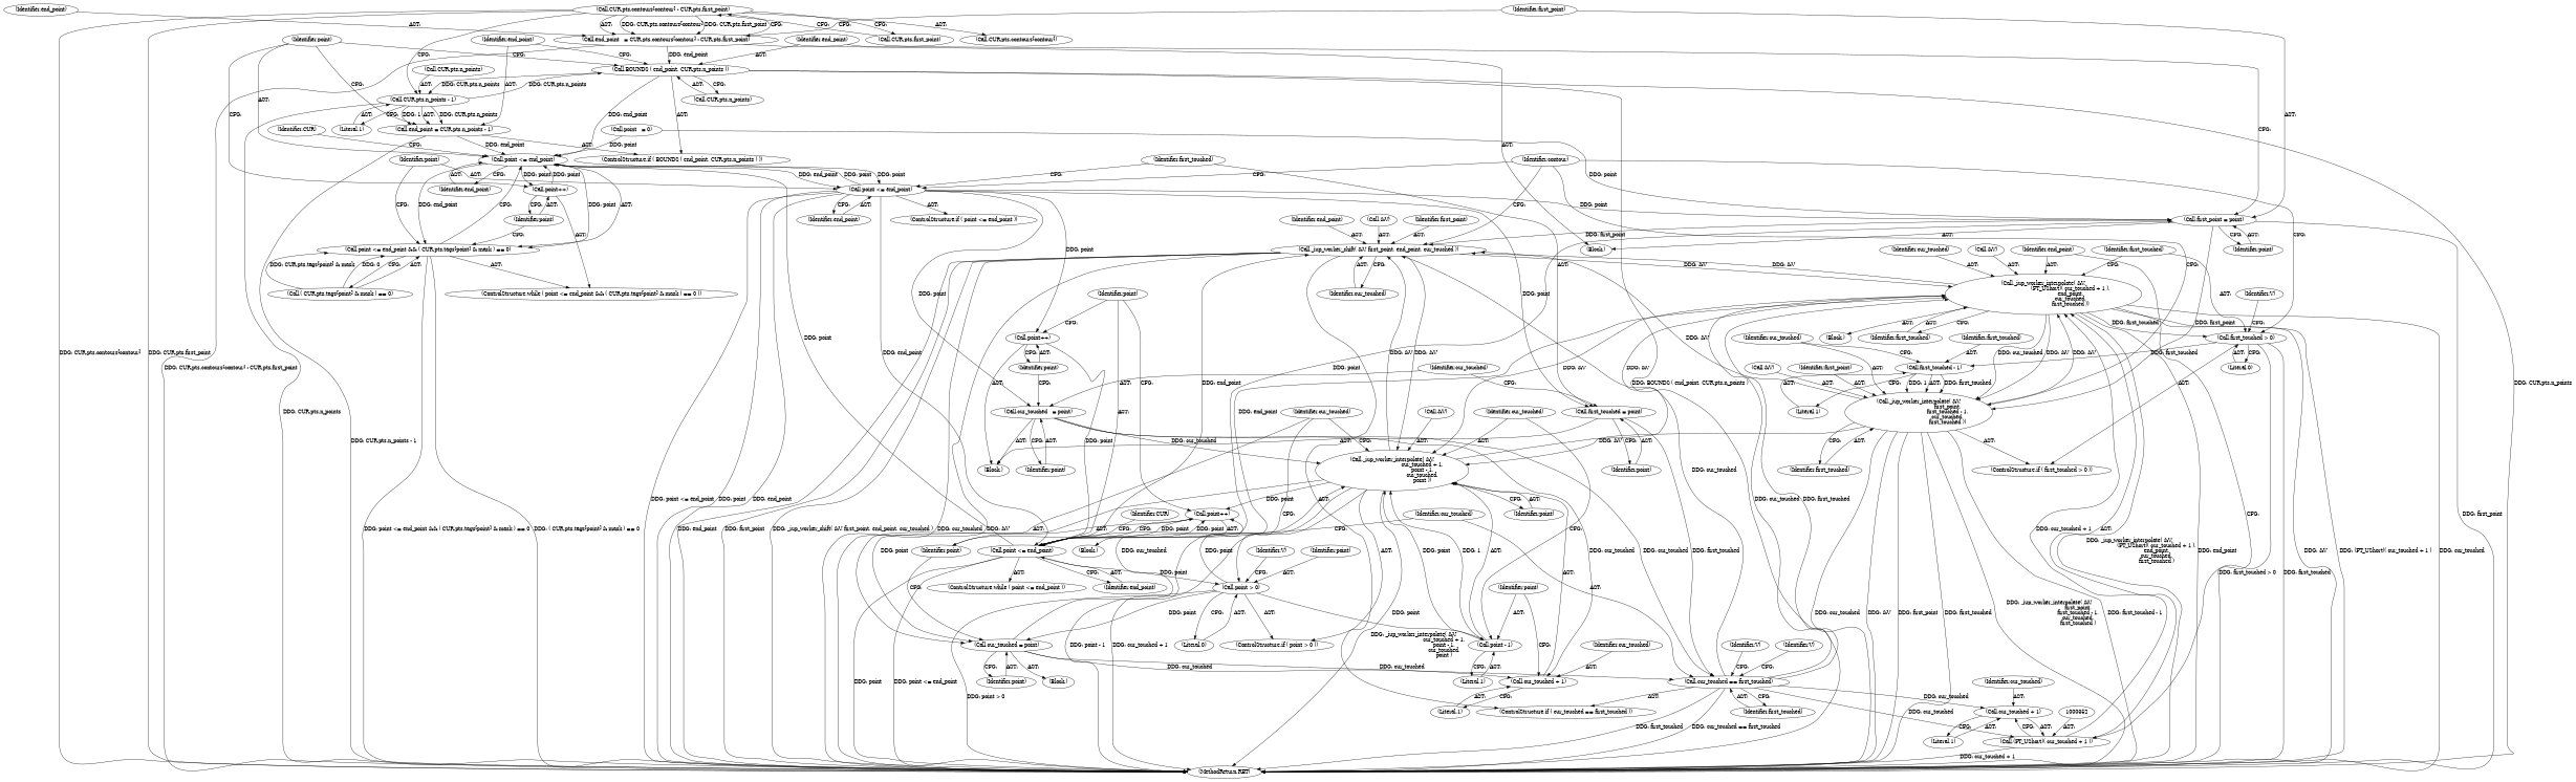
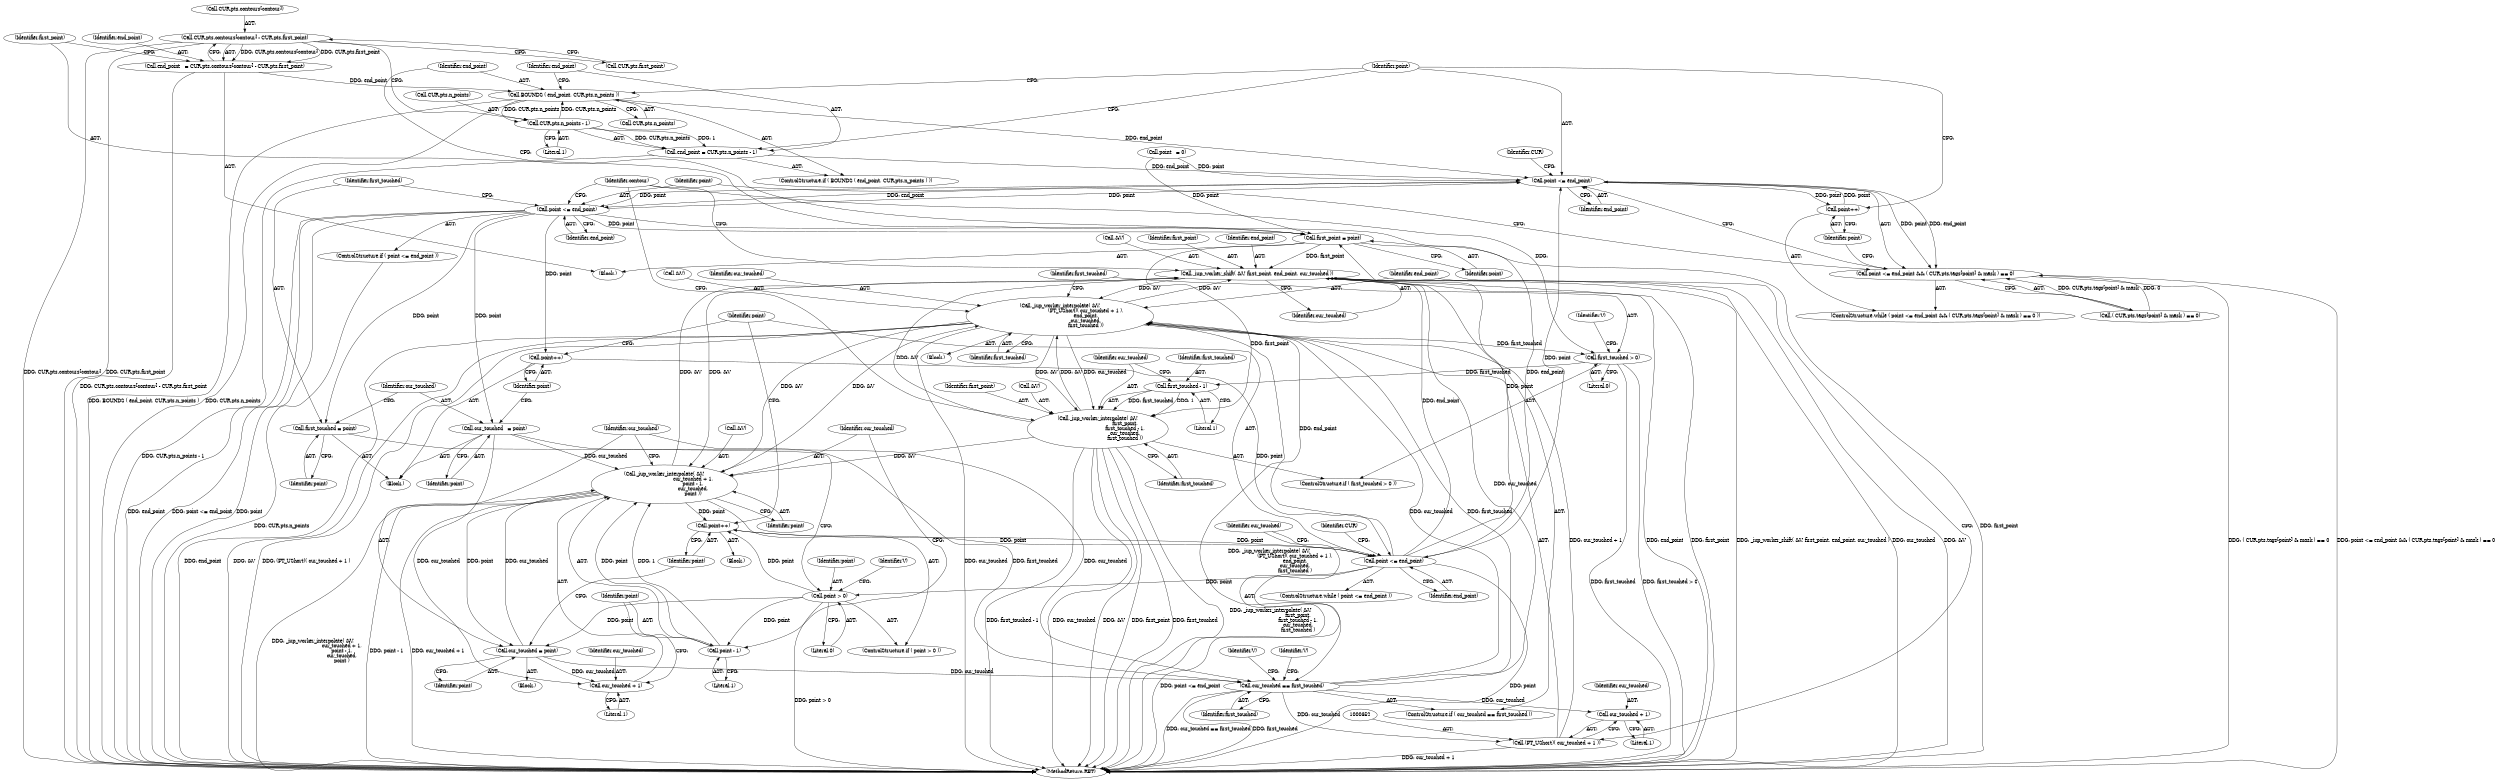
  digraph {
    n1 [label="(Call,CUR.pts.contours[contour] - CUR.pts.first_point)"]
    n2 [label="(Call,end_point   = CUR.pts.contours[contour] - CUR.pts.first_point)"]
    n3 [label="(Call,CUR.pts.first_point)"]
    n4 [label="(MethodReturn,RET)"]
    n5 [label="(Call,CUR.pts.n_points - 1)"]
    n6 [label="(Call,BOUNDS ( end_point, CUR.pts.n_points ))"]
    n7 [label="(Block,)"]
    n8 [label="(Call,point <= end_point)"]
    n9 [label="(ControlStructure,if ( BOUNDS ( end_point, CUR.pts.n_points ) ))"]
    n10 [label="(Call,CUR.pts.n_points)"]
    n11 [label="(Call,end_point = CUR.pts.n_points - 1)"]
    n12 [label="(Literal,1)"]
    n13 [label="(Call,point <= end_point && ( CUR.pts.tags[point] & mask ) == 0)"]
    n14 [label="(Call,point++)"]
    n15 [label="(Call,point <= end_point)"]
    n16 [label="(Identifier,end_point)"]
    n17 [label="(Call,( CUR.pts.tags[point] & mask ) == 0)"]
    n18 [label="(ControlStructure,while ( point <= end_point && ( CUR.pts.tags[point] & mask ) == 0 ))"]
    n19 [label="(Identifier,point)"]
    n20 [label="(Call,first_point = point)"]
    n21 [label="(Call,point <= end_point)"]
    n22 [label="(Call,first_touched = point)"]
    n23 [label="(Call,cur_touched   = point)"]
    n24 [label="(Call,point++)"]
    n25 [label="(Identifier,end_point)"]
    n26 [label="(ControlStructure,if ( point <= end_point ))"]
    n27 [label="(Call,_iup_worker_shift( &V, first_point, end_point, cur_touched ))"]
    n28 [label="(Call,_iup_worker_interpolate( &V,\n                                     first_point,\n                                     first_touched - 1,\n                                     cur_touched,\n                                     first_touched ))"]
    n29 [label="(Identifier,point)"]
    n30 [label="(Call,_iup_worker_interpolate( &V,\n                                   (FT_UShort)( cur_touched + 1 ),\n                                   end_point,\n                                   cur_touched,\n                                   first_touched ))"]
    n31 [label="(Call,point++)"]
    n32 [label="(Call,point > 0)"]
    n33 [label="(ControlStructure,while ( point <= end_point ))"]
    n34 [label="(Identifier,end_point)"]
    n35 [label="(Call,cur_touched == first_touched)"]
    n36 [label="(Identifier,point)"]
    n37 [label="(Block,)"]
    n38 [label="(Call,_iup_worker_interpolate( &V,\n                                       cur_touched + 1,\n                                       point - 1,\n                                       cur_touched,\n                                       point ))"]
    n39 [label="(Call,cur_touched + 1)"]
    n40 [label="(Identifier,point)"]
    n41 [label="(Identifier,point)"]
    n42 [label="(Identifier,cur_touched)"]
    n43 [label="(ControlStructure,if ( cur_touched == first_touched ))"]
    n44 [label="(ControlStructure,if ( first_touched > 0 ))"]
    n45 [label="(Identifier,first_touched)"]
    n46 [label="(Call,cur_touched = point)"]
    n47 [label="(Identifier,point)"]
    n48 [label="(ControlStructure,if ( point > 0 ))"]
    n49 [label="(Call,first_touched > 0)"]
    n50 [label="(Block,)"]
    n51 [label="(Identifier,first_touched)"]
    n52 [label="(Identifier,point)"]
    n53 [label="(Block,)"]
    n54 [label="(Block,)"]
    n55 [label="(Identifier,point)"]
    n56 [label="(Literal,1)"]
    n57 [label="(Call,(FT_UShort)( cur_touched + 1 ))"]
    n58 [label="(Call,cur_touched + 1)"]
    n59 [label="(Identifier,first_touched)"]
    n60 [label="(Literal,1)"]
    n61 [label="(Call,first_touched - 1)"]
    n62 [label="(Literal,0)"]
    n63 [label="(Literal,1)"]
    n64 [label="(Call,point - 1)"]
    n65 [label="(Literal,0)"]
    n66 [label="(Literal,1)"]
    n67 [label="(Identifier,first_point)"]
    n68 [label="(Identifier,first_point)"]
    n69 [label="(Identifier,cur_touched)"]
    n70 [label="(Identifier,point)"]
    n71 [label="(Identifier,point)"]
    n72 [label="(Identifier,contour)"]
    n73 [label="(Identifier,cur_touched)"]
    n74 [label="(Identifier,V)"]
    n75 [label="(Identifier,end_point)"]
    n76 [label="(Identifier,V)"]
    n77 [label="(Identifier,cur_touched)"]
    n78 [label="(Identifier,first_point)"]
    n79 [label="(Call,&V)"]
    n80 [label="(Identifier,V)"]
    n81 [label="(Identifier,end_point)"]
    n82 [label="(Identifier,point)"]
    n83 [label="(Identifier,cur_touched)"]
    n84 [label="(Call,CUR.pts.n_points)"]
    n85 [label="(Identifier,end_point)"]
    n86 [label="(Identifier,end_point)"]
    n87 [label="(Identifier,CUR)"]
    n88 [label="(Identifier,point)"]
    n89 [label="(Identifier,V)"]
    n90 [label="(Identifier,CUR)"]
    n91 [label="(Identifier,first_touched)"]
    n92 [label="(Call,CUR.pts.contours[contour])"]
    n93 [label="(Identifier,cur_touched)"]
    n94 [label="(Call,&V)"]
    n95 [label="(Identifier,first_touched)"]
    n96 [label="(Call,&V)"]
    n97 [label="(Identifier,cur_touched)"]
    n98 [label="(Identifier,cur_touched)"]
    n99 [label="(Call,&V)"]
    n100 [label="(Identifier,cur_touched)"]
    n101 [label="(Identifier,end_point)"]
    n102 [label="(Identifier,first_touched)"]
    n103 [label="(Identifier,point)"]
    n104 [label="(Call,point   = 0)"]
    1000352
    n1 -> n2 [label="AST: "]
    n1 -> n2 [label="DDG: CUR.pts.contours[contour]"]
    n1 -> n2 [label="DDG: CUR.pts.first_point"]
    n1 -> n3 [label="CFG: "]
    n1 -> n4 [label="DDG: CUR.pts.contours[contour]"]
    n1 -> n4 [label="DDG: CUR.pts.first_point"]
    n1 -> n5 [label="CFG: "]
    n2 -> n1 [label="CFG: "]
    n2 -> n4 [label="DDG: CUR.pts.contours[contour] - CUR.pts.first_point"]
    n2 -> n6 [label="DDG: end_point"]
    n2 -> n7 [label="AST: "]
    n3 -> n1 [label="CFG: "]
-   n5 -> n4 [label="DDG: CUR.pts.n_points"]
+   n26 -> n4 [label="DDG: CUR.pts.n_points"]
    n5 -> n6 [label="DDG: CUR.pts.n_points"]
    n5 -> n11 [label="AST: "]
    n5 -> n11 [label="DDG: CUR.pts.n_points"]
    n5 -> n11 [label="DDG: 1"]
    n5 -> n12 [label="CFG: "]
    n6 -> n4 [label="DDG: BOUNDS ( end_point, CUR.pts.n_points )"]
    n6 -> n4 [label="DDG: CUR.pts.n_points"]
    n6 -> n5 [label="DDG: CUR.pts.n_points"]
    n6 -> n8 [label="DDG: end_point"]
    n6 -> n9 [label="AST: "]
    n6 -> n10 [label="CFG: "]
    n8 -> n13 [label="AST: "]
    n8 -> n13 [label="DDG: point"]
    n8 -> n13 [label="DDG: end_point"]
    n8 -> n14 [label="DDG: point"]
    n8 -> n15 [label="DDG: point"]
    n8 -> n15 [label="DDG: end_point"]
    n8 -> n16 [label="CFG: "]
    n10 -> n6 [label="AST: "]
    n11 -> n4 [label="DDG: CUR.pts.n_points - 1"]
    n11 -> n8 [label="DDG: end_point"]
    n11 -> n9 [label="AST: "]
    n12 -> n5 [label="AST: "]
    n13 -> n4 [label="DDG: point <= end_point && ( CUR.pts.tags[point] & mask ) == 0"]
    n13 -> n4 [label="DDG: ( CUR.pts.tags[point] & mask ) == 0"]
    n13 -> n8 [label="CFG: "]
    n13 -> n17 [label="CFG: "]
    n13 -> n18 [label="AST: "]
    n14 -> n8 [label="DDG: point"]
    n14 -> n18 [label="AST: "]
    n14 -> n19 [label="CFG: "]
    n15 -> n4 [label="DDG: point <= end_point"]
    n15 -> n4 [label="DDG: point"]
    n15 -> n4 [label="DDG: end_point"]
    n15 -> n8 [label="DDG: point"]
    n15 -> n20 [label="DDG: point"]
    n15 -> n21 [label="DDG: end_point"]
    n15 -> n22 [label="DDG: point"]
    n15 -> n23 [label="DDG: point"]
    n15 -> n24 [label="DDG: point"]
    n15 -> n25 [label="CFG: "]
    n15 -> n26 [label="AST: "]
    n16 -> n8 [label="AST: "]
    n17 -> n13 [label="AST: "]
    n17 -> n13 [label="DDG: CUR.pts.tags[point] & mask"]
    n17 -> n13 [label="DDG: 0"]
    n19 -> n13 [label="CFG: "]
    n19 -> n14 [label="AST: "]
    n20 -> n4 [label="DDG: first_point"]
    n20 -> n7 [label="AST: "]
    n20 -> n27 [label="DDG: first_point"]
    n20 -> n28 [label="DDG: first_point"]
    n20 -> n29 [label="CFG: "]
    n21 -> n4 [label="DDG: point <= end_point"]
    n21 -> n4 [label="DDG: point"]
    n21 -> n8 [label="DDG: point"]
    n21 -> n20 [label="DDG: point"]
    n21 -> n27 [label="DDG: end_point"]
    n21 -> n30 [label="DDG: end_point"]
    n21 -> n31 [label="DDG: point"]
    n21 -> n32 [label="DDG: point"]
    n21 -> n33 [label="AST: "]
    n21 -> n34 [label="CFG: "]
    n22 -> n35 [label="DDG: first_touched"]
    n22 -> n36 [label="CFG: "]
    n22 -> n37 [label="AST: "]
    n23 -> n35 [label="DDG: cur_touched"]
    n23 -> n37 [label="AST: "]
    n23 -> n38 [label="DDG: cur_touched"]
    n23 -> n39 [label="DDG: cur_touched"]
    n23 -> n40 [label="CFG: "]
    n24 -> n21 [label="DDG: point"]
    n24 -> n37 [label="AST: "]
    n24 -> n41 [label="CFG: "]
    n25 -> n15 [label="AST: "]
    n27 -> n4 [label="DDG: end_point"]
    n27 -> n4 [label="DDG: first_point"]
    n27 -> n4 [label="DDG: _iup_worker_shift( &V, first_point, end_point, cur_touched )"]
    n27 -> n4 [label="DDG: cur_touched"]
    n27 -> n4 [label="DDG: &V"]
    n27 -> n30 [label="DDG: &V"]
    n27 -> n38 [label="DDG: &V"]
    n27 -> n42 [label="CFG: "]
    n27 -> n43 [label="AST: "]
    n28 -> n4 [label="DDG: first_touched - 1"]
    n28 -> n4 [label="DDG: cur_touched"]
    n28 -> n4 [label="DDG: &V"]
    n28 -> n4 [label="DDG: first_point"]
    n28 -> n4 [label="DDG: first_touched"]
    n28 -> n4 [label="DDG: _iup_worker_interpolate( &V,\n                                     first_point,\n                                     first_touched - 1,\n                                     cur_touched,\n                                     first_touched )"]
    n28 -> n27 [label="DDG: &V"]
    n28 -> n30 [label="DDG: &V"]
    n28 -> n38 [label="DDG: &V"]
    n28 -> n44 [label="AST: "]
    n28 -> n45 [label="CFG: "]
    n29 -> n20 [label="AST: "]
    n30 -> n4 [label="DDG: end_point"]
    n30 -> n4 [label="DDG: &V"]
    n30 -> n4 [label="DDG: (FT_UShort)( cur_touched + 1 )"]
    n30 -> n4 [label="DDG: cur_touched"]
    n30 -> n4 [label="DDG: _iup_worker_interpolate( &V,\n                                   (FT_UShort)( cur_touched + 1 ),\n                                   end_point,\n                                   cur_touched,\n                                   first_touched )"]
    n30 -> n27 [label="DDG: &V"]
    n30 -> n28 [label="DDG: &V"]
    n30 -> n28 [label="DDG: cur_touched"]
    n30 -> n38 [label="DDG: &V"]
    n30 -> n49 [label="DDG: first_touched"]
    n30 -> n50 [label="AST: "]
    n30 -> n51 [label="CFG: "]
    n31 -> n21 [label="DDG: point"]
    n31 -> n54 [label="AST: "]
    n31 -> n55 [label="CFG: "]
    n32 -> n4 [label="DDG: point > 0"]
    n32 -> n31 [label="DDG: point"]
    n32 -> n46 [label="DDG: point"]
    n32 -> n48 [label="AST: "]
    n32 -> n64 [label="DDG: point"]
    n32 -> n65 [label="CFG: "]
    n34 -> n21 [label="AST: "]
    n35 -> n4 [label="DDG: first_touched"]
    n35 -> n4 [label="DDG: cur_touched == first_touched"]
    n35 -> n27 [label="DDG: cur_touched"]
    n35 -> n30 [label="DDG: cur_touched"]
    n35 -> n30 [label="DDG: first_touched"]
    n35 -> n43 [label="AST: "]
    n35 -> n57 [label="DDG: cur_touched"]
    n35 -> n58 [label="DDG: cur_touched"]
    n35 -> n59 [label="CFG: "]
    n36 -> n22 [label="AST: "]
    n38 -> n4 [label="DDG: point - 1"]
    n38 -> n4 [label="DDG: cur_touched + 1"]
    n38 -> n4 [label="DDG: _iup_worker_interpolate( &V,\n                                       cur_touched + 1,\n                                       point - 1,\n                                       cur_touched,\n                                       point )"]
    n38 -> n27 [label="DDG: &V"]
    n38 -> n30 [label="DDG: &V"]
    n38 -> n31 [label="DDG: point"]
    n38 -> n46 [label="DDG: point"]
    n38 -> n47 [label="CFG: "]
    n38 -> n48 [label="AST: "]
    n39 -> n38 [label="AST: "]
    n39 -> n56 [label="CFG: "]
    n40 -> n23 [label="AST: "]
    n41 -> n23 [label="CFG: "]
    n41 -> n24 [label="AST: "]
    n42 -> n27 [label="AST: "]
    n45 -> n28 [label="AST: "]
    n46 -> n35 [label="DDG: cur_touched"]
    n46 -> n38 [label="DDG: cur_touched"]
    n46 -> n39 [label="DDG: cur_touched"]
    n46 -> n52 [label="CFG: "]
    n46 -> n53 [label="AST: "]
    n47 -> n38 [label="AST: "]
    n49 -> n4 [label="DDG: first_touched"]
    n49 -> n4 [label="DDG: first_touched > 0"]
    n49 -> n44 [label="AST: "]
    n49 -> n61 [label="DDG: first_touched"]
    n49 -> n62 [label="CFG: "]
    n51 -> n30 [label="AST: "]
    n52 -> n46 [label="AST: "]
    n55 -> n31 [label="AST: "]
    n55 -> n46 [label="CFG: "]
    n56 -> n39 [label="AST: "]
    n57 -> n4 [label="DDG: cur_touched + 1"]
    n57 -> n30 [label="AST: "]
    n57 -> n30 [label="DDG: cur_touched + 1"]
    n57 -> n58 [label="CFG: "]
    n58 -> n57 [label="AST: "]
    n58 -> n60 [label="CFG: "]
    n59 -> n35 [label="AST: "]
    n60 -> n58 [label="AST: "]
    n61 -> n28 [label="AST: "]
    n61 -> n28 [label="DDG: first_touched"]
    n61 -> n28 [label="DDG: 1"]
    n61 -> n63 [label="CFG: "]
    n62 -> n49 [label="AST: "]
    n63 -> n61 [label="AST: "]
    n64 -> n38 [label="AST: "]
    n64 -> n38 [label="DDG: point"]
    n64 -> n38 [label="DDG: 1"]
    n64 -> n66 [label="CFG: "]
    n65 -> n32 [label="AST: "]
    n66 -> n64 [label="AST: "]
    n67 -> n27 [label="AST: "]
    n68 -> n28 [label="AST: "]
    n69 -> n39 [label="AST: "]
    n70 -> n32 [label="AST: "]
    n71 -> n13 [label="CFG: "]
    n71 -> n15 [label="AST: "]
    n72 -> n15 [label="CFG: "]
    n72 -> n27 [label="CFG: "]
    n72 -> n28 [label="CFG: "]
-   n72 -> n49 [label="CFG: "]
+   n72 -> n49 [label="DDG: "]
    n73 -> n30 [label="AST: "]
    n74 -> n32 [label="CFG: "]
    n75 -> n6 [label="CFG: "]
    n75 -> n11 [label="AST: "]
    n76 -> n35 [label="CFG: "]
    n77 -> n58 [label="AST: "]
    n78 -> n2 [label="CFG: "]
    n78 -> n20 [label="AST: "]
    n79 -> n30 [label="AST: "]
    n80 -> n35 [label="CFG: "]
    n81 -> n27 [label="AST: "]
    n82 -> n6 [label="CFG: "]
    n82 -> n8 [label="AST: "]
    n82 -> n11 [label="CFG: "]
    n82 -> n14 [label="CFG: "]
    n83 -> n28 [label="AST: "]
    n83 -> n61 [label="CFG: "]
    n84 -> n5 [label="AST: "]
    n85 -> n30 [label="AST: "]
    n85 -> n57 [label="CFG: "]
    n86 -> n2 [label="AST: "]
    n87 -> n21 [label="CFG: "]
    n88 -> n39 [label="CFG: "]
    n88 -> n64 [label="AST: "]
    n89 -> n49 [label="CFG: "]
    n90 -> n8 [label="CFG: "]
    n91 -> n30 [label="CFG: "]
    n91 -> n49 [label="AST: "]
-   n1 -> n92 [label="AST: "]
+   n92 -> n1 [label="AST: "]
    n93 -> n32 [label="CFG: "]
    n93 -> n38 [label="CFG: "]
    n93 -> n46 [label="AST: "]
    n94 -> n28 [label="AST: "]
    n95 -> n61 [label="AST: "]
    n96 -> n38 [label="AST: "]
    n97 -> n38 [label="AST: "]
    n97 -> n64 [label="CFG: "]
    n98 -> n22 [label="CFG: "]
    n98 -> n23 [label="AST: "]
    n99 -> n27 [label="AST: "]
    n100 -> n21 [label="CFG: "]
    n100 -> n35 [label="AST: "]
    n101 -> n6 [label="AST: "]
    n101 -> n20 [label="CFG: "]
    n102 -> n15 [label="CFG: "]
    n102 -> n22 [label="AST: "]
    n103 -> n21 [label="AST: "]
    n103 -> n24 [label="CFG: "]
    n103 -> n31 [label="CFG: "]
    n104 -> n8 [label="DDG: point"]
    n104 -> n20 [label="DDG: point"]
    1000352 -> n57 [label="AST: "]
  }
